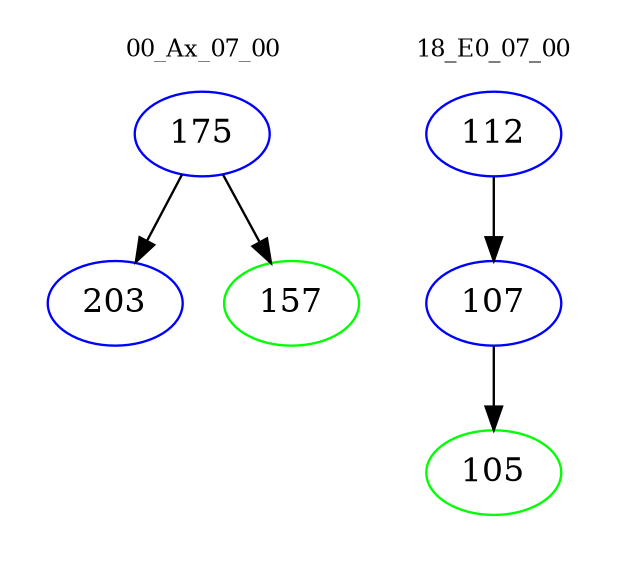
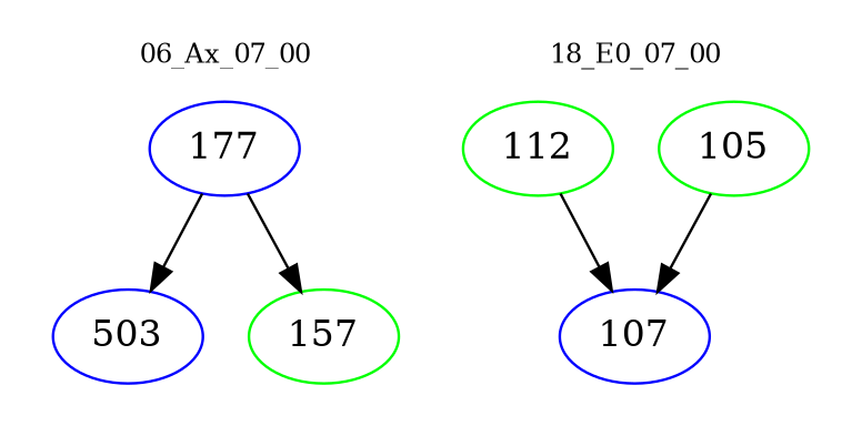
  digraph {
    node [color=blue]
    edge [color=black]
-   n1 [label=175]
-   n2 [label=203]
+   n1 [label=177]
+   n2 [label=503]
    n3 [color=green label=157]
    n4 [label=107]
    n5 [color=green label=105]
-   n6 [label=112]
+   n6 [color=green label=112]
    subgraph cluster_1 {
      color=white
      fontsize=10
-     label="00_Ax_07_00"
+     label="06_Ax_07_00"
      n1
      n2
      n3
    }
    subgraph cluster_2 {
      color=white
      fontsize=10
      label="18_E0_07_00"
      n4
      n5
      n6
    }
    n1 -> n2
    n1 -> n3
-   n4 -> n5
+   n5 -> n4
    n6 -> n4
  }
